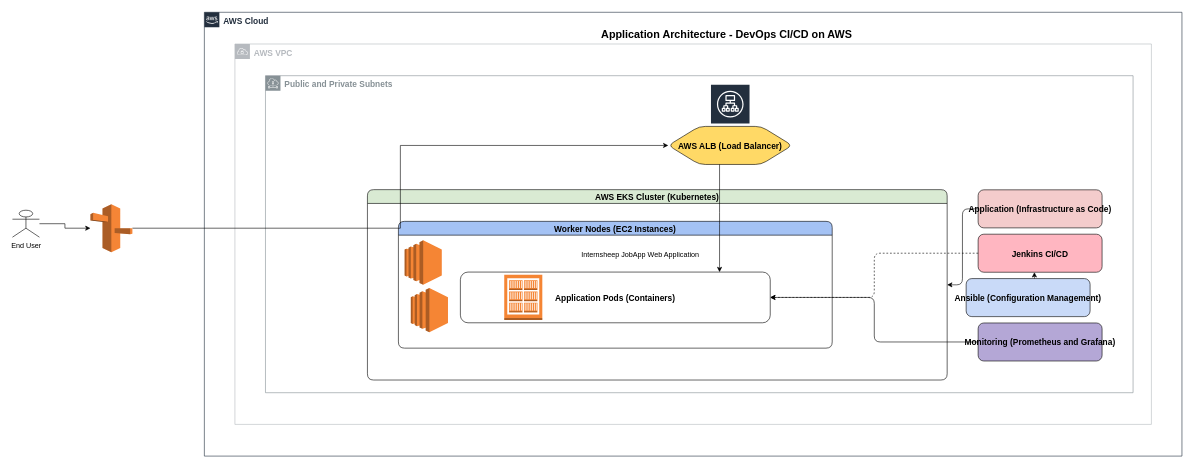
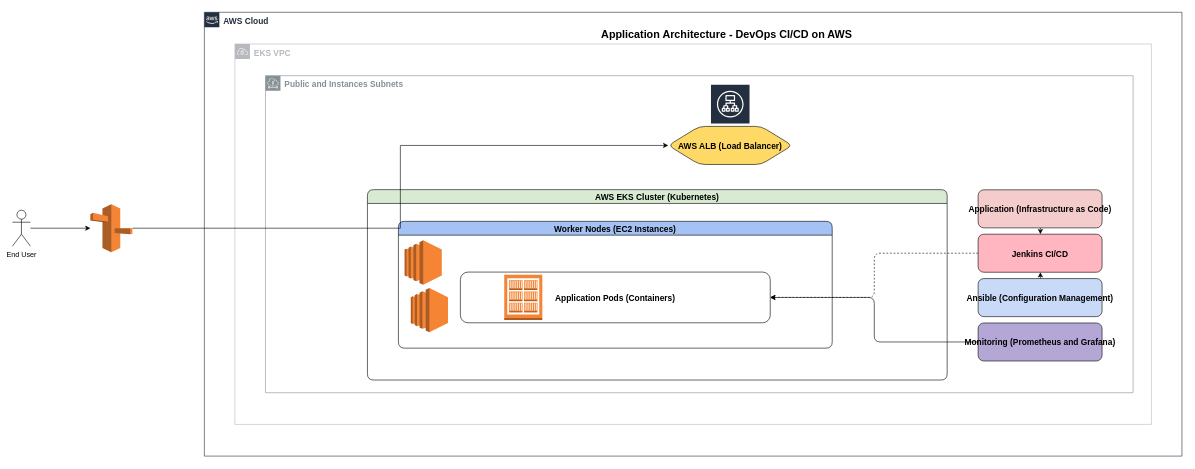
  <mxCell id="0" />
  <mxCell id="1" parent="0" />
  <mxCell id="2" value="Application Architecture - DevOps CI/CD on AWS" style="text;strokeColor=none;fillColor=none;fontSize=18;fontStyle=1;" vertex="1" parent="1"><mxGeometry x="1000" y="40" width="600" height="40" as="geometry" /></mxCell>
  <mxCell id="3" value="AWS Cloud" style="swimlane;rounded=1;fillColor=#F3F3F3;strokeColor=#000000;fontSize=14;fontStyle=1;shape=mxgraph.aws4.group;grIcon=mxgraph.aws4.group_aws_cloud_alt;strokeColor=#232F3E;fillColor=none;verticalAlign=top;align=left;spacingLeft=30;fontColor=#232F3E;dashed=0;" vertex="1" parent="1"><mxGeometry x="340" y="20" width="1630" height="740" as="geometry" /></mxCell>
- <mxCell id="4" value="AWS VPC" style="swimlane;rounded=1;fillColor=#E1F3FF;strokeColor=#000000;fontSize=14;fontStyle=1;shape=mxgraph.aws4.group;grIcon=mxgraph.aws4.group_vpc;strokeColor=#B6BABF;fillColor=none;verticalAlign=top;align=left;spacingLeft=30;fontColor=#B6BABF;dashed=0;" vertex="1" parent="3"><mxGeometry x="50.938" y="52.857" width="1528.125" height="634.286" as="geometry" /></mxCell>
- <mxCell id="5" value="Public and Private Subnets" style="swimlane;rounded=1;fillColor=#C9E8FF;strokeColor=#000000;fontSize=14;fontStyle=1;shape=mxgraph.aws4.group;grIcon=mxgraph.aws4.group_subnet;strokeColor=#879196;fillColor=none;verticalAlign=top;align=left;spacingLeft=30;fontColor=#879196;dashed=0;" vertex="1" parent="4"><mxGeometry x="50.938" y="52.857" width="1446.625" height="528.571" as="geometry" /></mxCell>
+ <mxCell id="4" value="EKS VPC" style="swimlane;rounded=1;fillColor=#E1F3FF;strokeColor=#000000;fontSize=14;fontStyle=1;shape=mxgraph.aws4.group;grIcon=mxgraph.aws4.group_vpc;strokeColor=#B6BABF;fillColor=none;verticalAlign=top;align=left;spacingLeft=30;fontColor=#B6BABF;dashed=0;" vertex="1" parent="3"><mxGeometry x="50.938" y="52.857" width="1528.125" height="634.286" as="geometry" /></mxCell>
+ <mxCell id="5" value="Public and Instances Subnets" style="swimlane;rounded=1;fillColor=#C9E8FF;strokeColor=#000000;fontSize=14;fontStyle=1;shape=mxgraph.aws4.group;grIcon=mxgraph.aws4.group_subnet;strokeColor=#879196;fillColor=none;verticalAlign=top;align=left;spacingLeft=30;fontColor=#879196;dashed=0;" vertex="1" parent="4"><mxGeometry x="50.938" y="52.857" width="1446.625" height="528.571" as="geometry" /></mxCell>
  <mxCell id="6" value="AWS ALB (Load Balancer)" style="shape=hexagon;rounded=1;strokeColor=#000000;fillColor=#FFD966;fontSize=14;fontStyle=1;" vertex="1" parent="5"><mxGeometry x="671.647" y="84.571" width="206.661" height="63.429" as="geometry" /></mxCell>
  <mxCell id="7" value="AWS EKS Cluster (Kubernetes)" style="swimlane;rounded=1;fillColor=#D9EAD3;strokeColor=#000000;fontSize=14;fontStyle=1;" vertex="1" parent="5"><mxGeometry x="170" y="190" width="966.63" height="317.43" as="geometry" /></mxCell>
  <mxCell id="8" value="Worker Nodes (EC2 Instances)" style="swimlane;rounded=1;fillColor=#A4C2F4;strokeColor=#000000;fontSize=14;fontStyle=1;" vertex="1" parent="7"><mxGeometry x="51.665" y="52.857" width="723.312" height="211.429" as="geometry" /></mxCell>
  <mxCell id="9" value="Application Pods (Containers)" style="shape=rectangle;rounded=1;strokeColor=#000000;fillColor=#FFFFFF;fontSize=14;fontStyle=1;" vertex="1" parent="8"><mxGeometry x="103.33" y="84.571" width="516.652" height="84.571" as="geometry" /></mxCell>
  <mxCell id="10" value="" style="outlineConnect=0;dashed=0;verticalLabelPosition=bottom;verticalAlign=top;align=center;html=1;shape=mxgraph.aws3.ec2;fillColor=#F58534;gradientColor=none;" vertex="1" parent="8"><mxGeometry x="10.333" y="31.714" width="61.998" height="74" as="geometry" /></mxCell>
  <mxCell id="11" value="" style="outlineConnect=0;dashed=0;verticalLabelPosition=bottom;verticalAlign=top;align=center;html=1;shape=mxgraph.aws3.ec2;fillColor=#F58534;gradientColor=none;" vertex="1" parent="8"><mxGeometry x="20.666" y="111" width="61.998" height="74" as="geometry" /></mxCell>
- <mxCell id="12" value="Internsheep JobApp Web Application" style="text;html=1;align=center;verticalAlign=middle;whiteSpace=wrap;rounded=0;" vertex="1" parent="8"><mxGeometry x="286.47" y="41.14" width="233.53" height="30" as="geometry" /></mxCell>
  <mxCell id="13" value="" style="outlineConnect=0;dashed=0;verticalLabelPosition=bottom;verticalAlign=top;align=center;html=1;shape=mxgraph.aws3.ecr_registry;fillColor=#F58534;gradientColor=none;" vertex="1" parent="8"><mxGeometry x="176.46" y="89.14" width="63.54" height="75.43" as="geometry" /></mxCell>
  <mxCell id="14" value="Jenkins CI/CD" style="shape=rectangle;rounded=1;strokeColor=#000000;fillColor=#FFB6C1;fontSize=14;fontStyle=1;" vertex="1" parent="5"><mxGeometry x="1188.299" y="264.286" width="206.661" height="63.429" as="geometry" /></mxCell>
  <mxCell id="15" value="Application (Infrastructure as Code)" style="shape=rectangle;rounded=1;strokeColor=#000000;fillColor=#F4CCCC;fontSize=14;fontStyle=1;" vertex="1" parent="5"><mxGeometry x="1188.299" y="190.286" width="206.661" height="63.429" as="geometry" /></mxCell>
- <mxCell id="16" value="Ansible (Configuration Management)" style="shape=rectangle;rounded=1;strokeColor=#000000;fillColor=#C9DAF8;fontSize=14;fontStyle=1;" vertex="1" parent="5"><mxGeometry x="1168.299" y="338.286" width="206.661" height="63.429" as="geometry" /></mxCell>
+ <mxCell id="16" value="Ansible (Configuration Management)" style="shape=rectangle;rounded=1;strokeColor=#000000;fillColor=#C9DAF8;fontSize=14;fontStyle=1;" vertex="1" parent="5"><mxGeometry x="1188.299" y="338.286" width="206.661" height="63.429" as="geometry" /></mxCell>
  <mxCell id="17" value="Monitoring (Prometheus and Grafana)" style="shape=rectangle;rounded=1;strokeColor=#000000;fillColor=#B4A7D6;fontSize=14;fontStyle=1;" vertex="1" parent="5"><mxGeometry x="1188.299" y="412.286" width="206.661" height="63.429" as="geometry" /></mxCell>
- <mxCell id="18" style="edgeStyle=elbowEdgeStyle;rounded=1;strokeColor=#000000;" edge="1" parent="5" source="6" target="9"><mxGeometry relative="1" as="geometry" /></mxCell>
  <mxCell id="19" style="edgeStyle=elbowEdgeStyle;rounded=1;strokeColor=#000000;dashed=1;" edge="1" parent="5" source="14" target="9"><mxGeometry relative="1" as="geometry" /></mxCell>
- <mxCell id="20" style="edgeStyle=elbowEdgeStyle;rounded=1;strokeColor=#000000;" edge="1" parent="5" source="15" target="7"><mxGeometry relative="1" as="geometry" /></mxCell>
+ <mxCell id="20" style="edgeStyle=elbowEdgeStyle;rounded=1;strokeColor=#000000;" edge="1" parent="5" source="15" target="14"><mxGeometry relative="1" as="geometry" /></mxCell>
  <mxCell id="21" style="edgeStyle=elbowEdgeStyle;rounded=1;strokeColor=#000000;" edge="1" parent="5" source="16" target="14"><mxGeometry relative="1" as="geometry" /></mxCell>
  <mxCell id="22" style="edgeStyle=elbowEdgeStyle;rounded=1;strokeColor=#000000;" edge="1" parent="5" source="17" target="9"><mxGeometry relative="1" as="geometry" /></mxCell>
  <mxCell id="23" value="" style="sketch=0;outlineConnect=0;fontColor=#232F3E;gradientColor=none;strokeColor=#ffffff;fillColor=#232F3E;dashed=0;verticalLabelPosition=middle;verticalAlign=bottom;align=center;html=1;whiteSpace=wrap;fontSize=10;fontStyle=1;spacing=3;shape=mxgraph.aws4.productIcon;prIcon=mxgraph.aws4.application_load_balancer;" vertex="1" parent="5"><mxGeometry x="741.82" y="14.29" width="66.31" height="52" as="geometry" /></mxCell>
  <mxCell id="24" value="" style="shape=image;image=https://cdn.jsdelivr.net/gh/devicons/devicon/icons/terraform/terraform-original.svg;" vertex="1" parent="5"><mxGeometry x="1406.625" y="200.857" width="40" height="42.286" as="geometry" /></mxCell>
  <mxCell id="25" value="" style="shape=image;image=https://cdn.jsdelivr.net/gh/devicons/devicon/icons/ansible/ansible-original.svg;" vertex="1" parent="5"><mxGeometry x="1418.125" y="348.857" width="40" height="42.286" as="geometry" /></mxCell>
  <mxCell id="26" value="" style="shape=image;image=https://cdn.jsdelivr.net/gh/devicons/devicon/icons/prometheus/prometheus-original.svg;" vertex="1" parent="5"><mxGeometry x="1238.125" y="454.571" width="40" height="42.286" as="geometry" /></mxCell>
  <mxCell id="27" value="" style="shape=image;image=https://cdn.jsdelivr.net/gh/devicons/devicon/icons/grafana/grafana-original.svg;" vertex="1" parent="5"><mxGeometry x="1288.125" y="454.571" width="40" height="42.286" as="geometry" /></mxCell>
  <mxCell id="28" style="edgeStyle=orthogonalEdgeStyle;rounded=0;orthogonalLoop=1;jettySize=auto;html=1;" edge="1" parent="1" source="29" target="31"><mxGeometry relative="1" as="geometry" /></mxCell>
- <mxCell id="29" value="End User" style="shape=umlActor;verticalLabelPosition=bottom;verticalAlign=top;html=1;outlineConnect=0;" vertex="1" parent="1"><mxGeometry x="20" y="350" width="45" height="45" as="geometry" /></mxCell>
+ <mxCell id="29" value="End User" style="shape=umlActor;verticalLabelPosition=bottom;verticalAlign=top;html=1;outlineConnect=0;" vertex="1" parent="1"><mxGeometry x="20" y="350" width="30" height="60" as="geometry" /></mxCell>
  <mxCell id="30" style="edgeStyle=orthogonalEdgeStyle;rounded=0;orthogonalLoop=1;jettySize=auto;html=1;entryX=0;entryY=0.5;entryDx=0;entryDy=0;" edge="1" parent="1" source="31" target="6"><mxGeometry relative="1" as="geometry" /></mxCell>
  <mxCell id="31" value="" style="outlineConnect=0;dashed=0;verticalLabelPosition=bottom;verticalAlign=top;align=center;html=1;shape=mxgraph.aws3.route_53;fillColor=#F58536;gradientColor=none;" vertex="1" parent="1"><mxGeometry x="150" y="340" width="70" height="80" as="geometry" /></mxCell>
